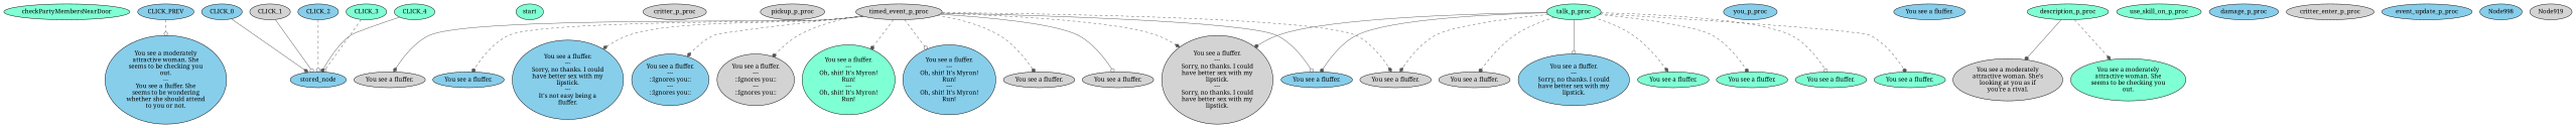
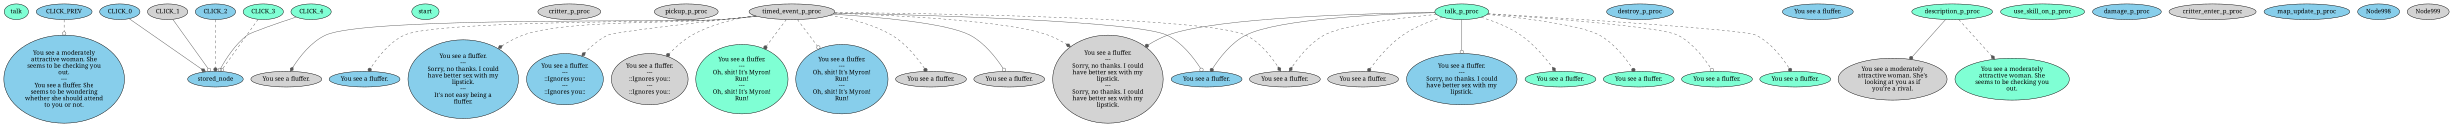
  digraph {
    fontname="Noto Serif"
    node [color="#000000" fillcolor=skyblue fontname="Noto Serif" style=filled]
    edge [arrowhead=dot color="#555555" fontname="Noto Serif" style=dashed]
-   checkPartyMembersNearDoor [fillcolor=aquamarine]
+   checkPartyMembersNearDoor [fillcolor=aquamarine label=talk]
    n2 [label="You see a moderately\nattractive woman. She\nseems to be checking you\nout.\n---\nYou see a fluffer. She\nseems to be wondering\nwhether she should attend\nto you or not."]
    CLICK_PREV
    stored_node [color=""]
    CLICK_0
    CLICK_1 [fillcolor=lightgrey]
    CLICK_2
    CLICK_3 [fillcolor=aquamarine]
    CLICK_4 [fillcolor=aquamarine]
    start [fillcolor=aquamarine]
    critter_p_proc [fillcolor=lightgrey]
    pickup_p_proc [fillcolor=lightgrey]
    talk_p_proc [fillcolor=aquamarine]
    n14 [fillcolor=lightgrey label="You see a fluffer."]
    n15 [fillcolor=lightgrey label="You see a fluffer.\n---\nSorry, no thanks. I could\nhave better sex with my\nlipstick.\n---\nSorry, no thanks. I could\nhave better sex with my\nlipstick."]
    n16 [label="You see a fluffer.\n---\nSorry, no thanks. I could\nhave better sex with my\nlipstick."]
    n17 [fillcolor=aquamarine label="You see a fluffer."]
    n18 [fillcolor=aquamarine label="You see a fluffer."]
    n19 [label="You see a fluffer."]
    n20 [fillcolor=lightgrey label="You see a fluffer."]
    n21 [fillcolor=aquamarine label="You see a fluffer."]
    n22 [fillcolor=aquamarine label="You see a fluffer."]
-   destroy_p_proc [label=you_p_proc]
+   destroy_p_proc
    n24 [label="You see a fluffer."]
    description_p_proc [fillcolor=aquamarine]
    n26 [fillcolor=lightgrey label="You see a moderately\nattractive woman. She's\nlooking at you as if\nyou're a rival."]
    n27 [fillcolor=aquamarine label="You see a moderately\nattractive woman. She\nseems to be checking you\nout."]
    use_skill_on_p_proc [fillcolor=aquamarine]
    damage_p_proc
    n30 [fillcolor=lightgrey label=critter_enter_p_proc]
    timed_event_p_proc [fillcolor=lightgrey]
    n32 [fillcolor=lightgrey label="You see a fluffer."]
    n33 [label="You see a fluffer."]
    n34 [label="You see a fluffer.\n---\nSorry, no thanks. I could\nhave better sex with my\nlipstick.\n---\nIt's not easy being a\nfluffer."]
    n35 [label="You see a fluffer.\n---\n::Ignores you::\n---\n::Ignores you::"]
    n36 [fillcolor=lightgrey label="You see a fluffer.\n---\n::Ignores you::\n---\n::Ignores you::"]
    n37 [fillcolor=aquamarine label="You see a fluffer.\n---\nOh, shit! It's Myron!\nRun!\n---\nOh, shit! It's Myron!\nRun!"]
    n38 [label="You see a fluffer.\n---\nOh, shit! It's Myron!\nRun!\n---\nOh, shit! It's Myron!\nRun!"]
    n39 [fillcolor=lightgrey label="You see a fluffer."]
    n40 [fillcolor=lightgrey label="You see a fluffer."]
-   map_update_p_proc [label=event_update_p_proc]
+   map_update_p_proc
    Node998
-   Node999 [fillcolor=lightgrey label=Node919]
+   Node999 [fillcolor=lightgrey]
    CLICK_PREV -> n2 [arrowhead=odot]
    CLICK_0 -> stored_node [arrowhead=diamond style=solid]
    CLICK_1 -> stored_node [arrowhead=odot style=solid]
-   CLICK_2 -> stored_node [arrowhead=odot]
+   CLICK_2 -> stored_node
    CLICK_3 -> stored_node [arrowhead=odot]
-   CLICK_4 -> stored_node [style=solid]
+   CLICK_4 -> stored_node [arrowhead=odot style=solid]
    talk_p_proc -> n14
    talk_p_proc -> n15 [style=solid]
    talk_p_proc -> n16 [arrowhead=odot style=solid]
    talk_p_proc -> n17 [arrowhead=diamond]
    talk_p_proc -> n18
    talk_p_proc -> n19 [style=solid]
    talk_p_proc -> n20 [arrowhead=diamond]
    talk_p_proc -> n21 [arrowhead=odot]
    talk_p_proc -> n22
    description_p_proc -> n26 [style=solid]
    description_p_proc -> n27 [arrowhead=diamond]
    timed_event_p_proc -> n15 [arrowhead=diamond]
    timed_event_p_proc -> n19 [arrowhead=odot style=solid]
    timed_event_p_proc -> n20 [arrowhead=diamond]
    timed_event_p_proc -> n32 [arrowhead=diamond style=solid]
    timed_event_p_proc -> n33
    timed_event_p_proc -> n34 [arrowhead=diamond]
    timed_event_p_proc -> n35 [arrowhead=diamond]
    timed_event_p_proc -> n36
    timed_event_p_proc -> n37
    timed_event_p_proc -> n38 [arrowhead=odot]
    timed_event_p_proc -> n39
    timed_event_p_proc -> n40 [arrowhead=odot style=solid]
  }
